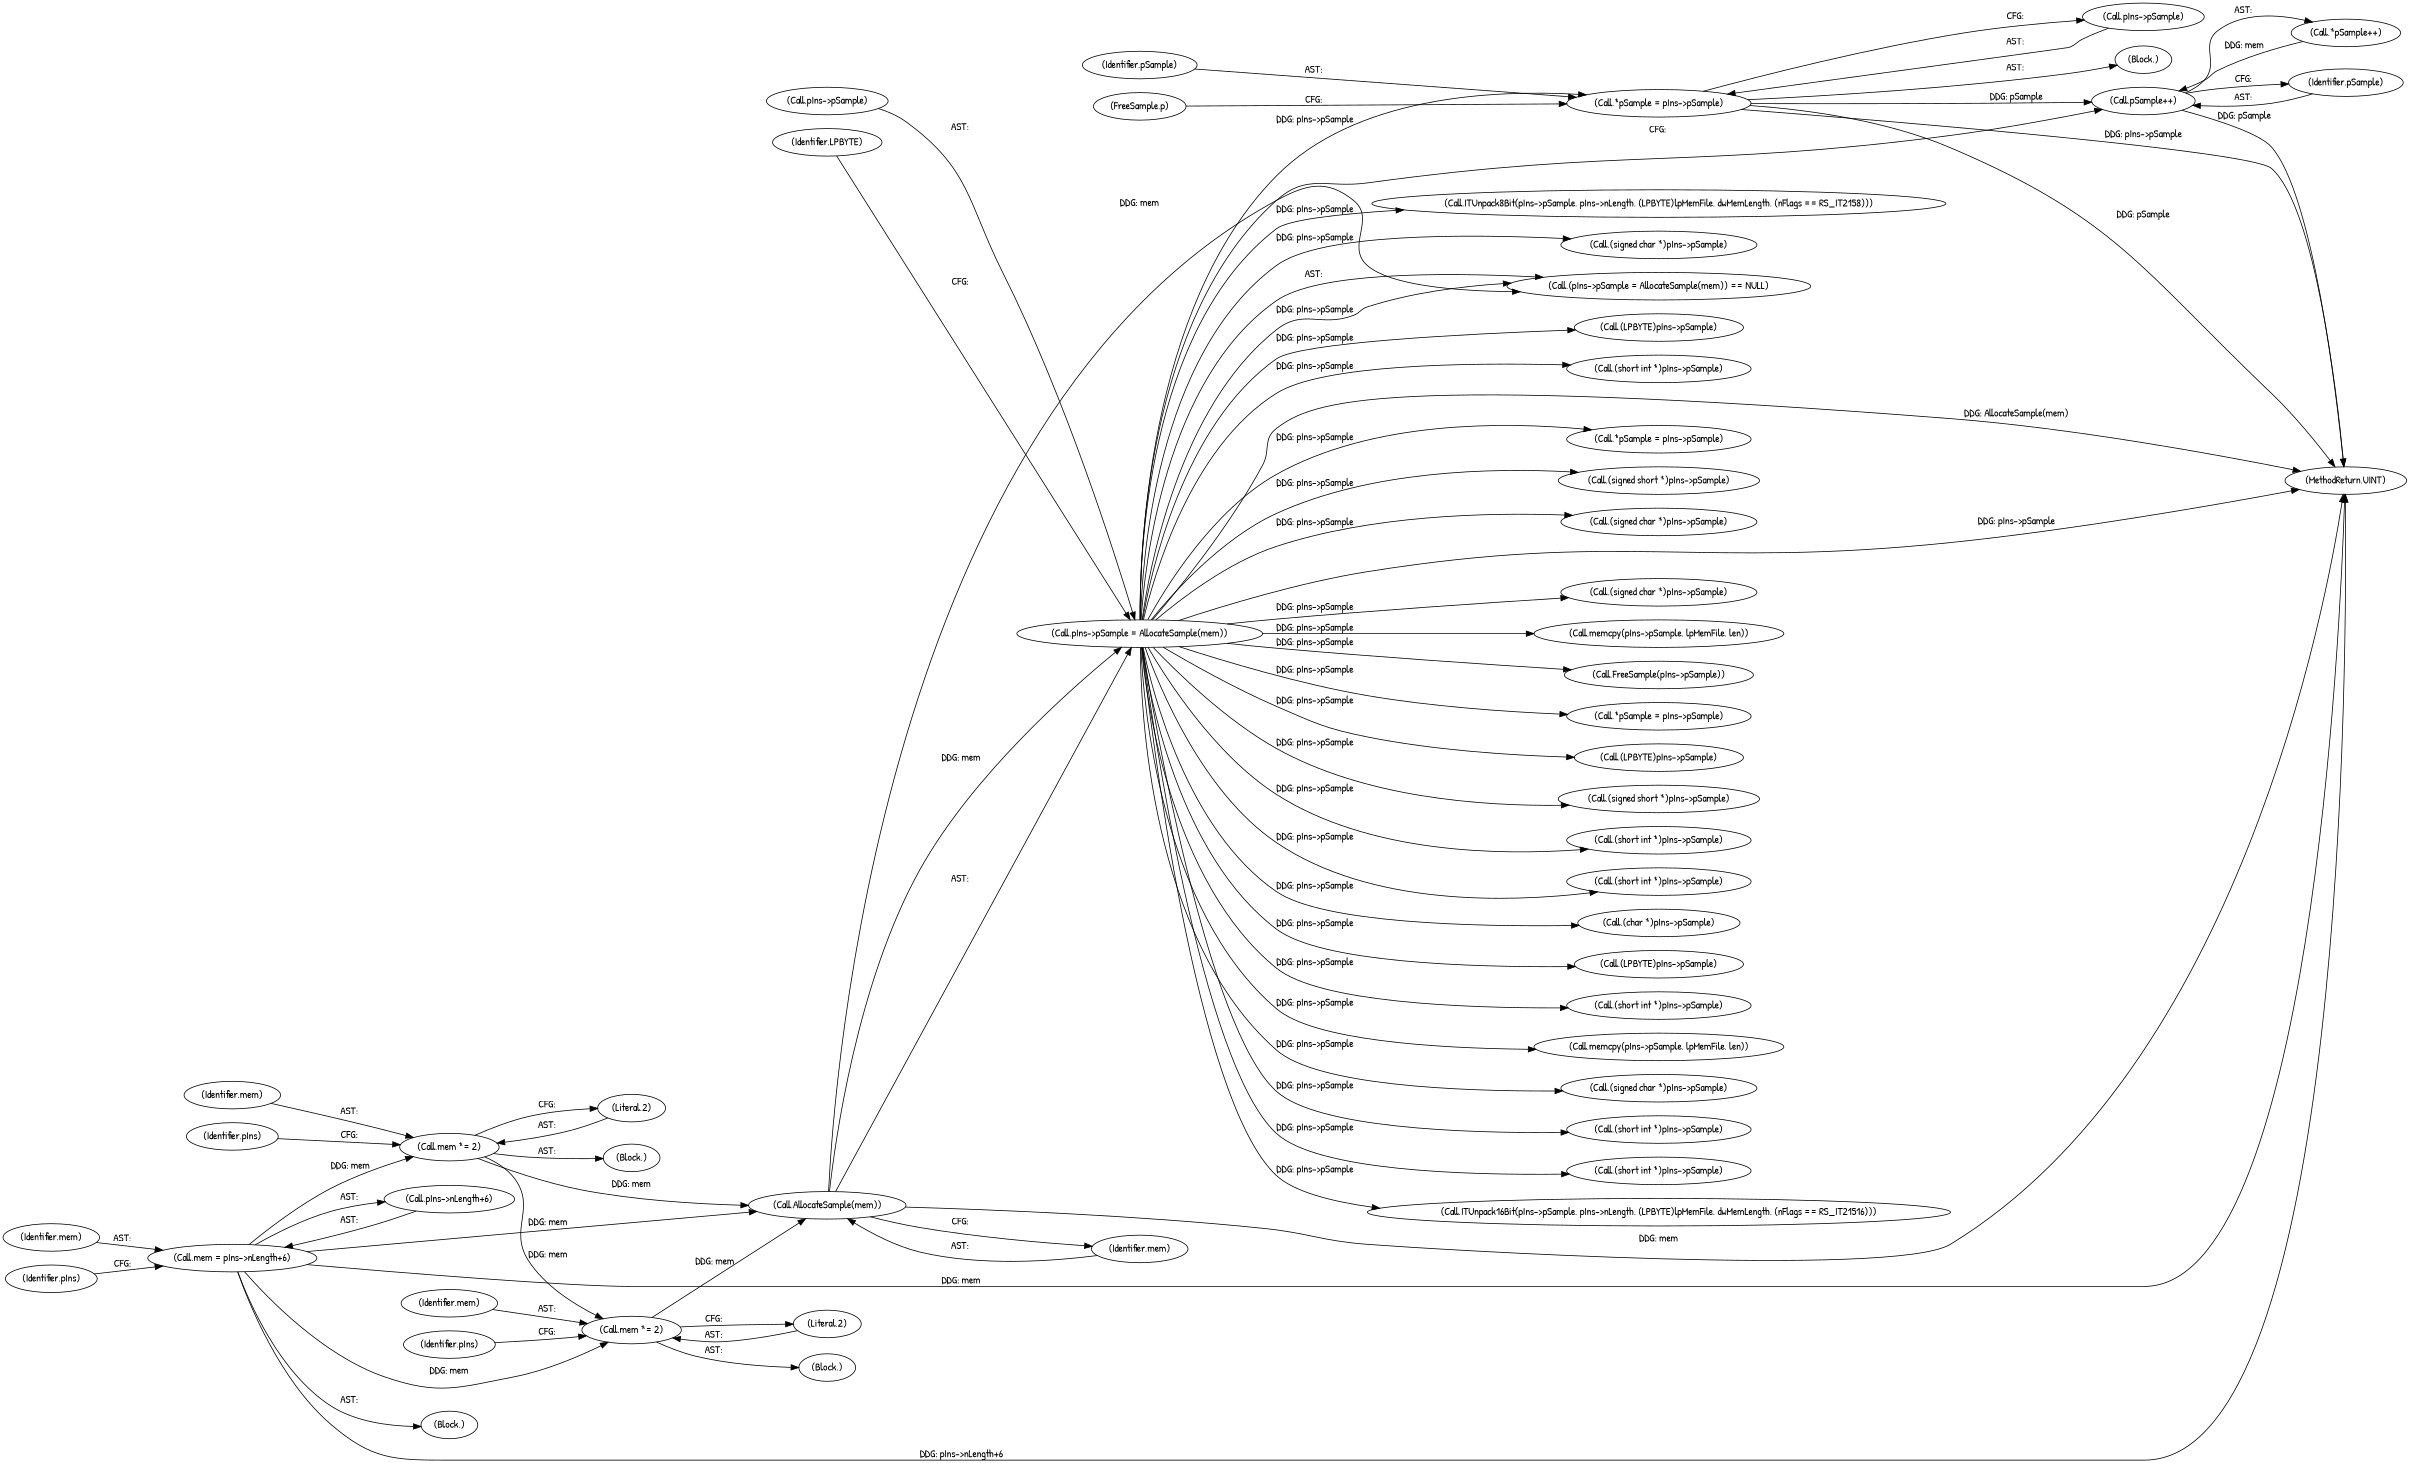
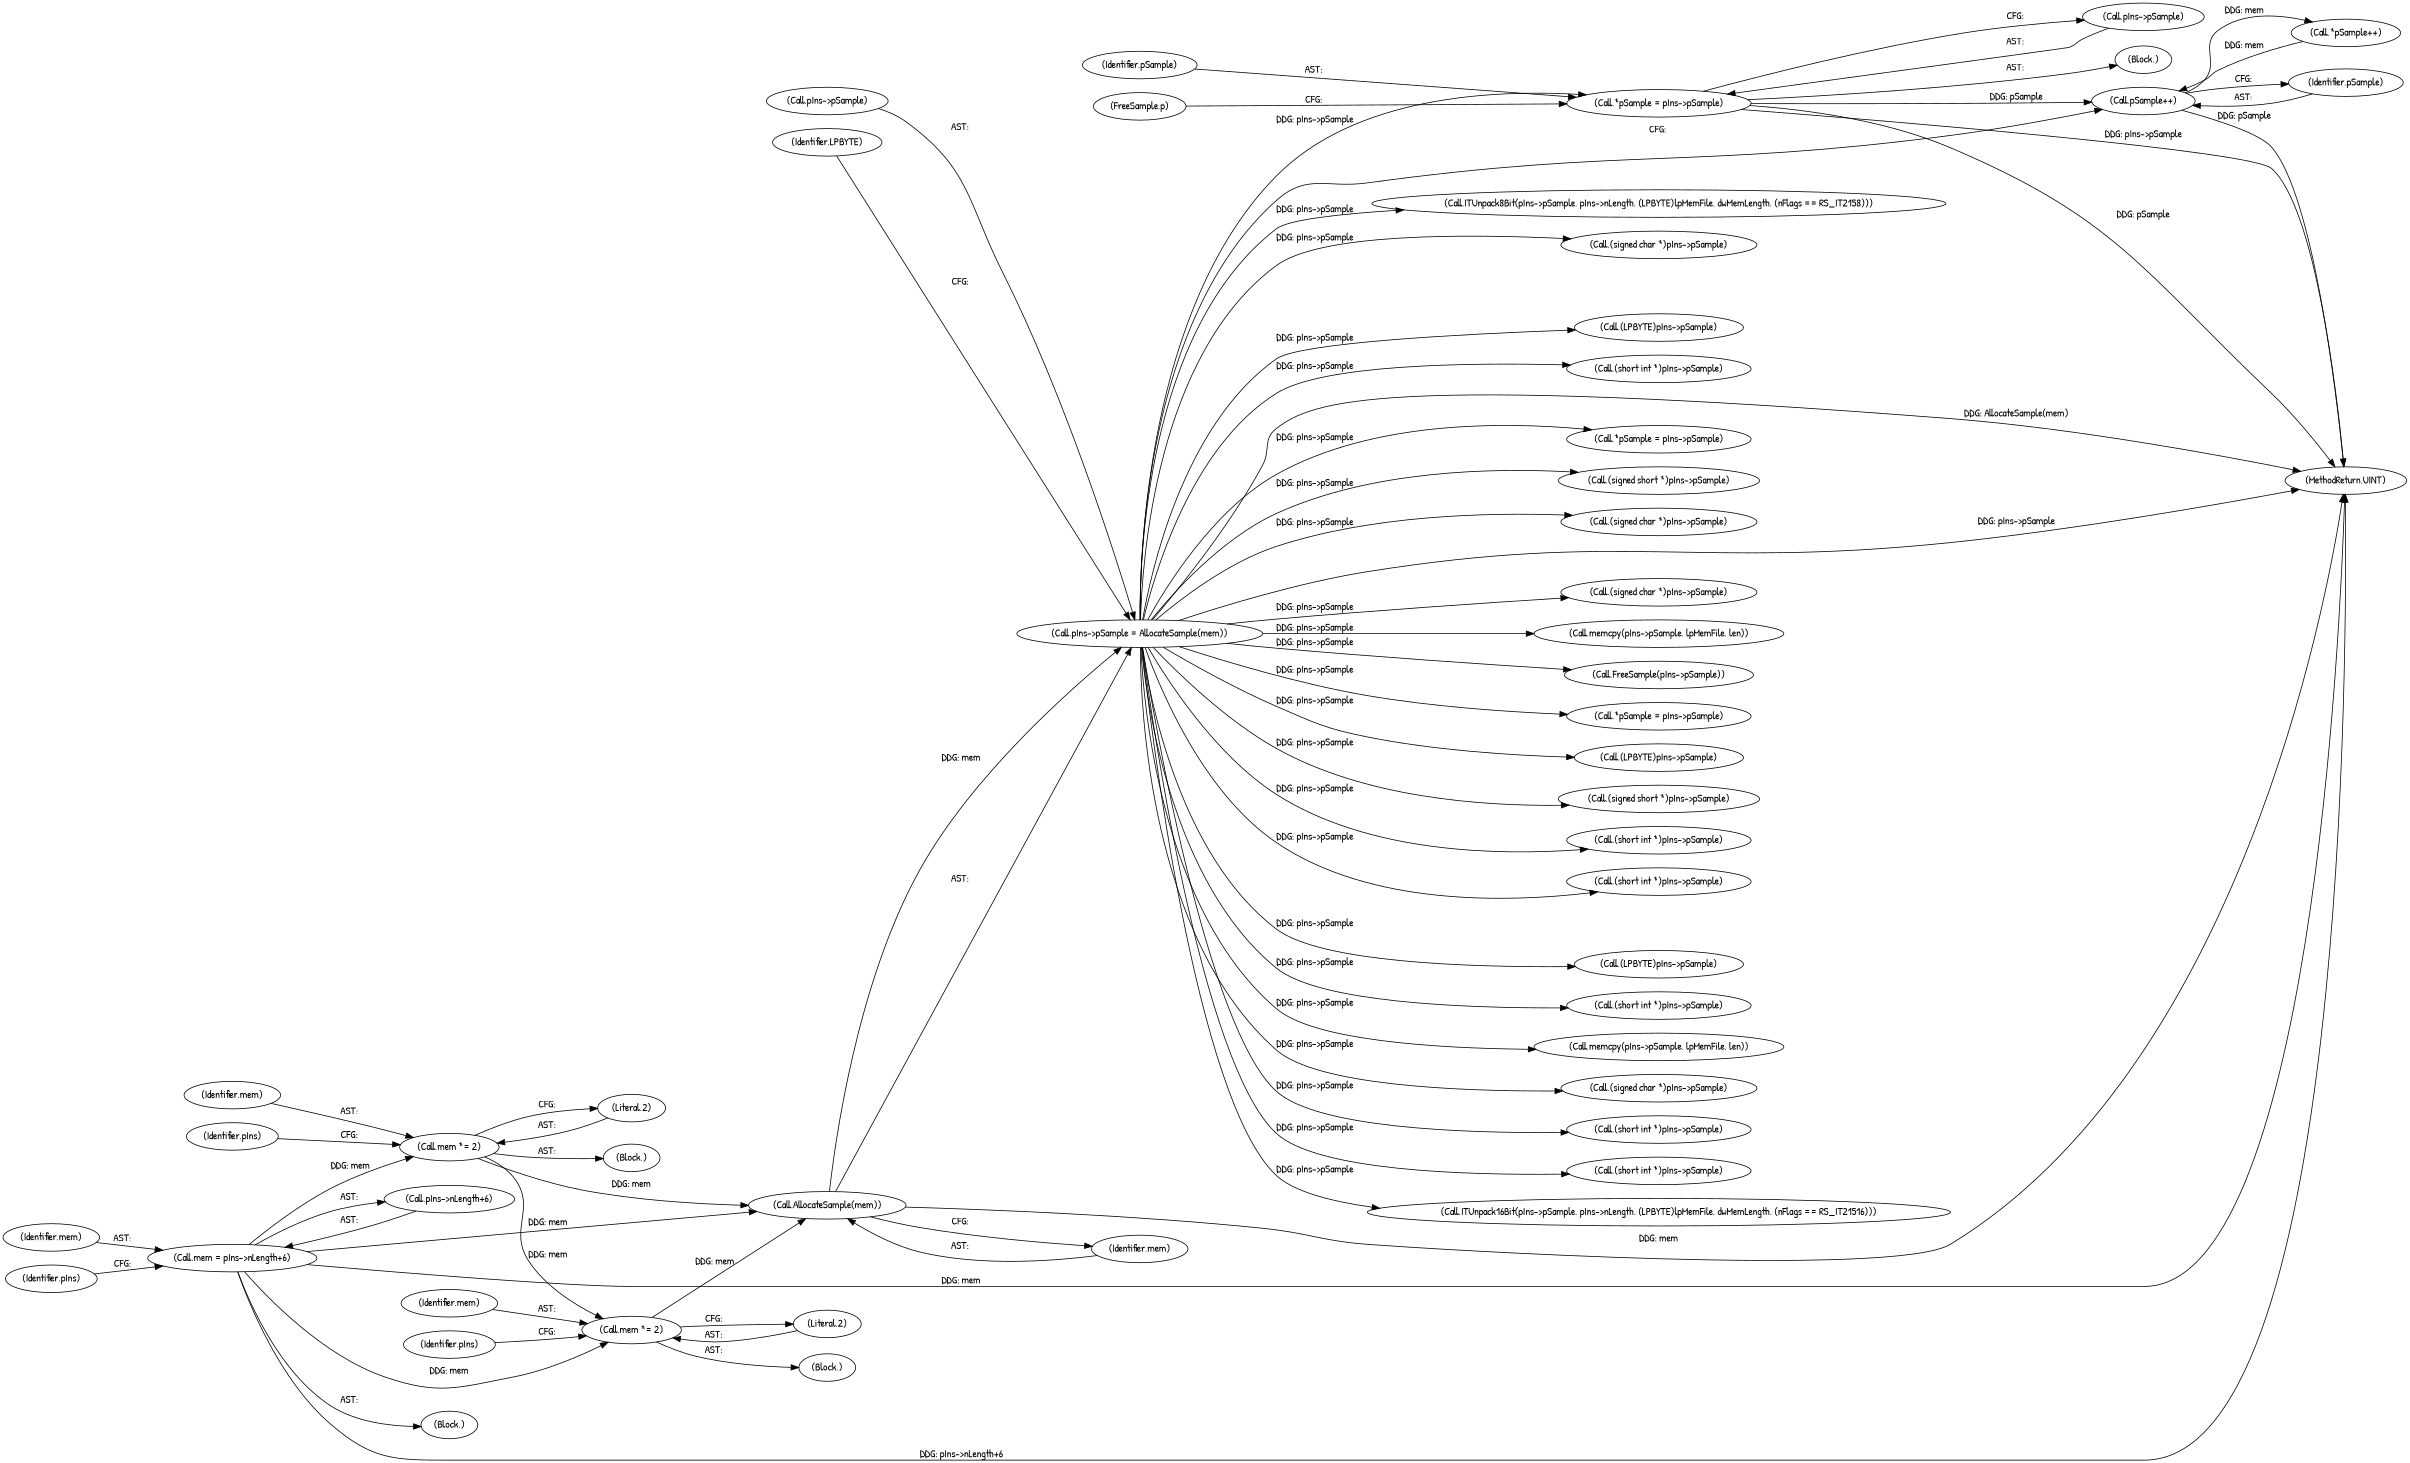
  digraph {
    fontname="Patrick Hand"
    rankdir=LR
    node [fontname="Patrick Hand"]
    edge [fontname="Patrick Hand"]
    n1 [label="(Call,*pSample = pIns->pSample)"]
    n2 [label="(Call,pSample++)"]
    n3 [label="(MethodReturn,UINT)"]
    n4 [label="(Call,pIns->pSample)"]
    n5 [label="(Block,)"]
    n6 [label="(Identifier,pSample)"]
    n7 [label="(Call,*pSample++)"]
    n8 [label="(Call,pIns->pSample = AllocateSample(mem))"]
    n9 [label="(Call,memcpy(pIns->pSample, lpMemFile, len))"]
    n10 [label="(Call,(signed char *)pIns->pSample)"]
    n11 [label="(Call,(short int *)pIns->pSample)"]
    n12 [label="(Call,(short int *)pIns->pSample)"]
    n13 [label="(Call,ITUnpack16Bit(pIns->pSample, pIns->nLength, (LPBYTE)lpMemFile, dwMemLength, (nFlags == RS_IT21516)))"]
    n14 [label="(Call,ITUnpack8Bit(pIns->pSample, pIns->nLength, (LPBYTE)lpMemFile, dwMemLength, (nFlags == RS_IT2158)))"]
    n15 [label="(Call,(signed char *)pIns->pSample)"]
-   n16 [label="(Call,(pIns->pSample = AllocateSample(mem)) == NULL)"]
    n17 [label="(Call,(LPBYTE)pIns->pSample)"]
    n18 [label="(Call,(short int *)pIns->pSample)"]
    n19 [label="(Call,*pSample = pIns->pSample)"]
    n20 [label="(Call,(signed char *)pIns->pSample)"]
    n21 [label="(Call,(signed char *)pIns->pSample)"]
    n22 [label="(Call,(signed short *)pIns->pSample)"]
    n23 [label="(Call,memcpy(pIns->pSample, lpMemFile, len))"]
    n24 [label="(Call,FreeSample(pIns->pSample))"]
    n25 [label="(Call,*pSample = pIns->pSample)"]
    n26 [label="(Call,(LPBYTE)pIns->pSample)"]
    n27 [label="(Call,(signed short *)pIns->pSample)"]
    n28 [label="(Call,(short int *)pIns->pSample)"]
    n29 [label="(Call,(short int *)pIns->pSample)"]
-   n30 [label="(Call,(char *)pIns->pSample)"]
    n31 [label="(Call,(LPBYTE)pIns->pSample)"]
    n32 [label="(Call,(short int *)pIns->pSample)"]
    n33 [label="(Call,AllocateSample(mem))"]
    n34 [label="(Identifier,mem)"]
    n35 [label="(Call,mem *= 2)"]
    n36 [label="(Call,mem *= 2)"]
    n37 [label="(Block,)"]
    n38 [label="(Literal,2)"]
    n39 [label="(Literal,2)"]
    n40 [label="(Block,)"]
    n41 [label="(Call,mem = pIns->nLength+6)"]
    n42 [label="(Block,)"]
    n43 [label="(Call,pIns->nLength+6)"]
    n44 [label="(FreeSample,p)"]
    n45 [label="(Identifier,pSample)"]
    n46 [label="(Identifier,mem)"]
    n47 [label="(Identifier,LPBYTE)"]
    n48 [label="(Identifier,pIns)"]
    n49 [label="(Identifier,mem)"]
    n50 [label="(Call,pIns->pSample)"]
    n51 [label="(Identifier,mem)"]
    n52 [label="(Identifier,pIns)"]
    n53 [label="(Identifier,pIns)"]
    n1 -> n2 [label="DDG: pSample"]
    n1 -> n3 [label="DDG: pIns->pSample"]
    n1 -> n3 [label="DDG: pSample"]
    n1 -> n4 [label="CFG: "]
    n1 -> n5 [label="AST: "]
    n2 -> n3 [label="DDG: pSample"]
    n2 -> n6 [label="CFG: "]
-   n2 -> n7 [label="AST: "]
+   n2 -> n7 [label="DDG: mem"]
    n4 -> n1 [label="AST: "]
    n6 -> n2 [label="AST: "]
    n7 -> n2 [label="DDG: mem"]
    n8 -> n1 [label="DDG: pIns->pSample"]
    n8 -> n2 [label="CFG: "]
    n8 -> n3 [label="DDG: AllocateSample(mem)"]
    n8 -> n3 [label="DDG: pIns->pSample"]
    n8 -> n9 [label="DDG: pIns->pSample"]
    n8 -> n10 [label="DDG: pIns->pSample"]
    n8 -> n11 [label="DDG: pIns->pSample"]
    n8 -> n12 [label="DDG: pIns->pSample"]
    n8 -> n13 [label="DDG: pIns->pSample"]
    n8 -> n14 [label="DDG: pIns->pSample"]
    n8 -> n15 [label="DDG: pIns->pSample"]
-   n8 -> n16 [label="AST: "]
-   n8 -> n16 [label="DDG: pIns->pSample"]
    n8 -> n17 [label="DDG: pIns->pSample"]
    n8 -> n18 [label="DDG: pIns->pSample"]
    n8 -> n19 [label="DDG: pIns->pSample"]
    n8 -> n20 [label="DDG: pIns->pSample"]
    n8 -> n21 [label="DDG: pIns->pSample"]
    n8 -> n22 [label="DDG: pIns->pSample"]
    n8 -> n23 [label="DDG: pIns->pSample"]
    n8 -> n24 [label="DDG: pIns->pSample"]
    n8 -> n25 [label="DDG: pIns->pSample"]
    n8 -> n26 [label="DDG: pIns->pSample"]
    n8 -> n27 [label="DDG: pIns->pSample"]
    n8 -> n28 [label="DDG: pIns->pSample"]
    n8 -> n29 [label="DDG: pIns->pSample"]
-   n8 -> n30 [label="DDG: pIns->pSample"]
    n8 -> n31 [label="DDG: pIns->pSample"]
    n8 -> n32 [label="DDG: pIns->pSample"]
    n33 -> n3 [label="DDG: mem"]
    n33 -> n8 [label="AST: "]
    n33 -> n8 [label="DDG: mem"]
-   n33 -> n16 [label="DDG: mem"]
    n33 -> n34 [label="CFG: "]
    n34 -> n33 [label="AST: "]
    n35 -> n33 [label="DDG: mem"]
    n35 -> n36 [label="DDG: mem"]
    n35 -> n37 [label="AST: "]
    n35 -> n38 [label="CFG: "]
    n36 -> n33 [label="DDG: mem"]
    n36 -> n39 [label="CFG: "]
    n36 -> n40 [label="AST: "]
    n38 -> n35 [label="AST: "]
    n39 -> n36 [label="AST: "]
    n41 -> n3 [label="DDG: pIns->nLength+6"]
    n41 -> n3 [label="DDG: mem"]
    n41 -> n33 [label="DDG: mem"]
    n41 -> n35 [label="DDG: mem"]
    n41 -> n36 [label="DDG: mem"]
    n41 -> n42 [label="AST: "]
    n41 -> n43 [label="AST: "]
    n43 -> n41 [label="AST: "]
    n44 -> n1 [label="CFG: "]
    n45 -> n1 [label="AST: "]
    n46 -> n41 [label="AST: "]
    n47 -> n8 [label="CFG: "]
    n48 -> n36 [label="CFG: "]
    n49 -> n35 [label="AST: "]
    n50 -> n8 [label="AST: "]
    n51 -> n36 [label="AST: "]
    n52 -> n41 [label="CFG: "]
    n53 -> n35 [label="CFG: "]
  }
